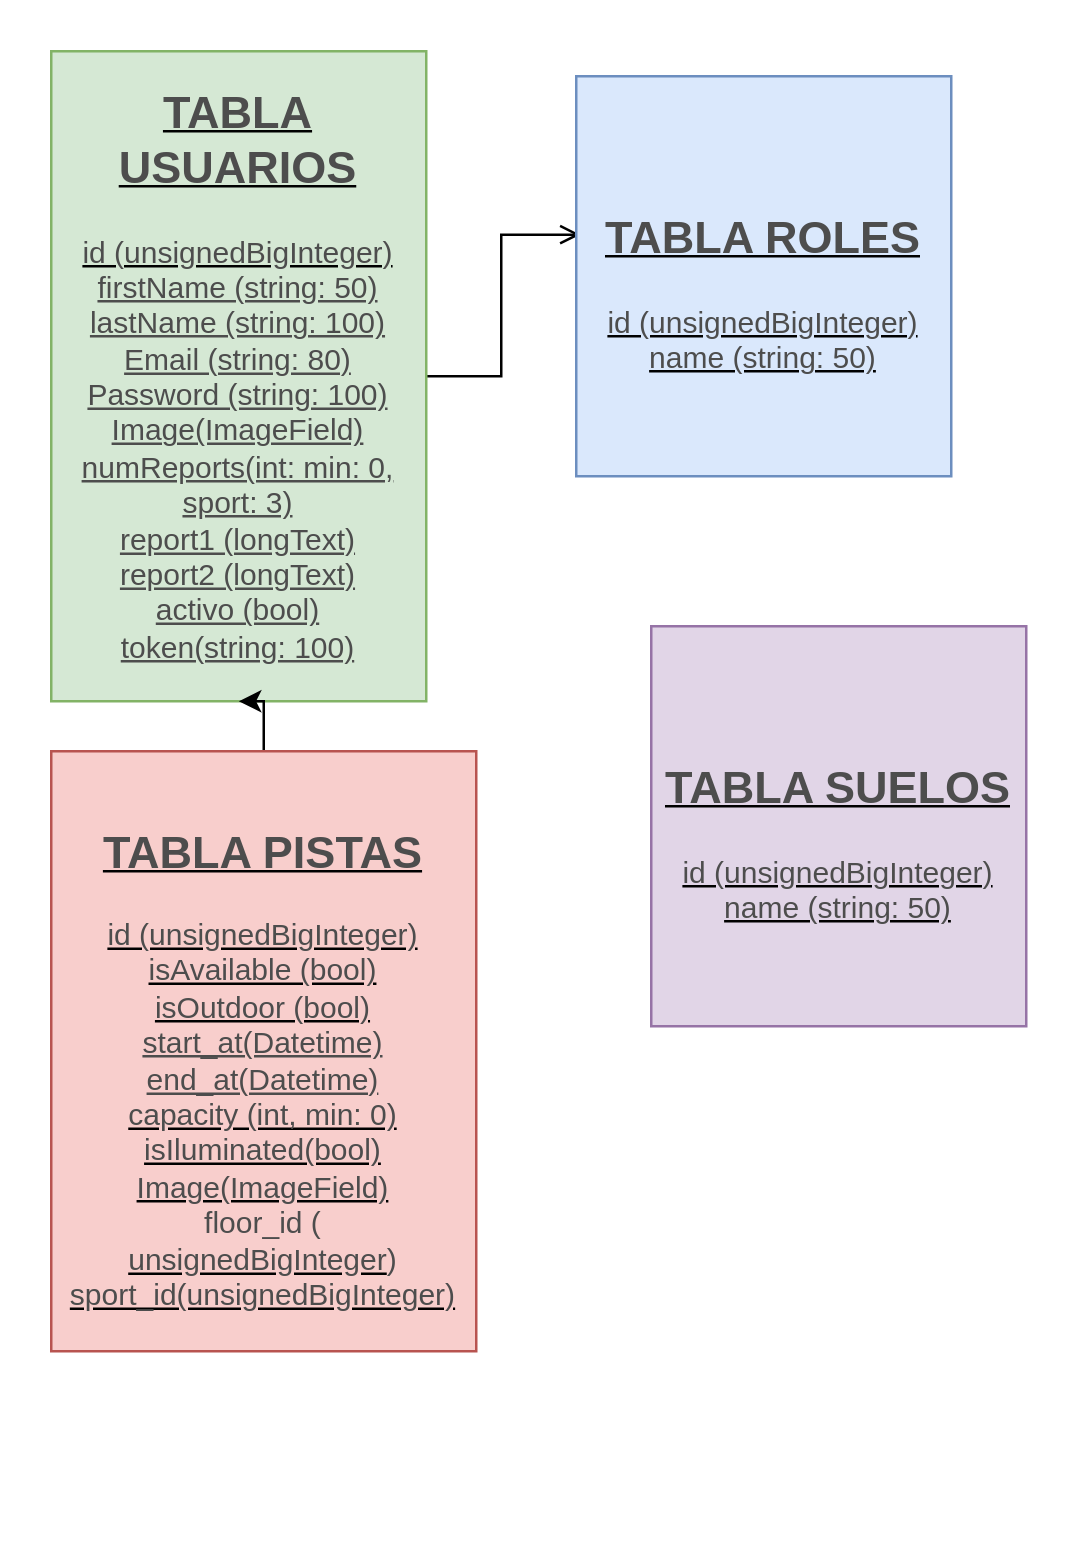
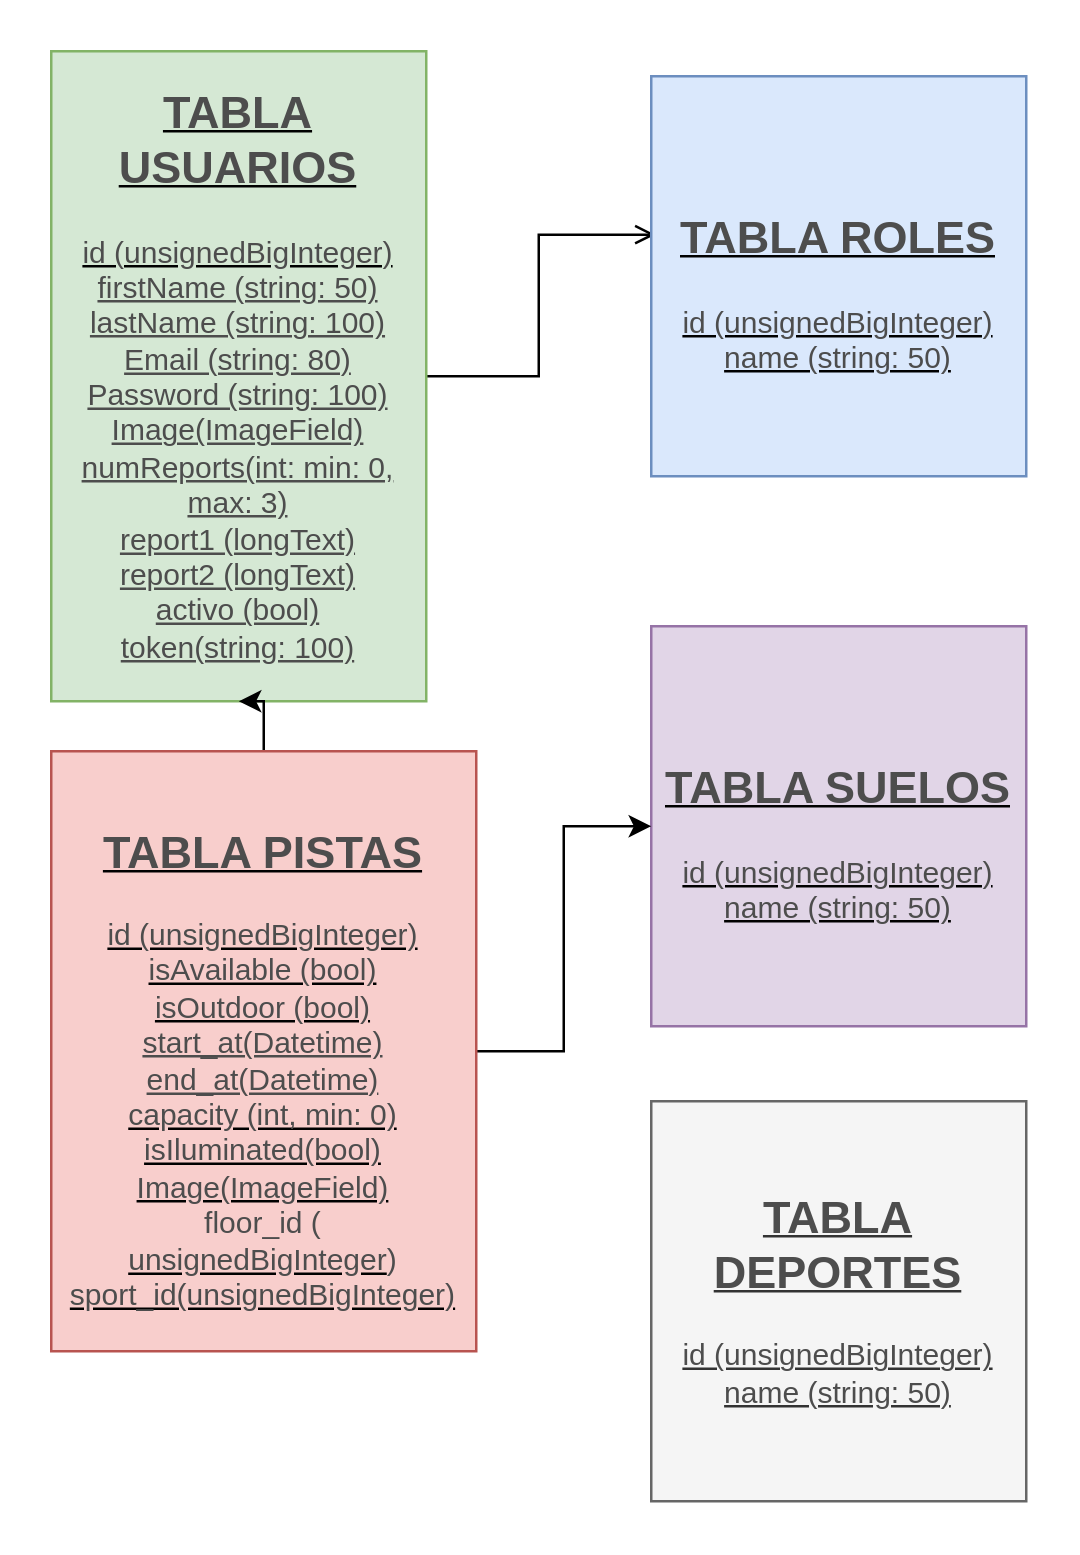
  <mxCell id="0" />
  <mxCell id="1" parent="0" />
  <mxCell id="2" style="edgeStyle=orthogonalEdgeStyle;rounded=0;orthogonalLoop=1;jettySize=auto;html=1;entryX=0.011;entryY=0.396;entryDx=0;entryDy=0;entryPerimeter=0;fontFamily=Helvetica;fontColor=#4D4D4D;endArrow=open;" edge="1" parent="1" source="3" target="5"><mxGeometry relative="1" as="geometry" /></mxCell>
- <mxCell id="3" value="&lt;h2&gt;&lt;u&gt;&lt;font color=&quot;#4d4d4d&quot;&gt;TABLA USUARIOS&lt;/font&gt;&lt;/u&gt;&lt;/h2&gt;&lt;div&gt;&lt;u&gt;&lt;font color=&quot;#4d4d4d&quot;&gt;id (unsignedBigInteger)&lt;/font&gt;&lt;/u&gt;&lt;/div&gt;&lt;div&gt;&lt;font color=&quot;#4d4d4d&quot;&gt;&lt;u&gt;firstName (string: 50)&lt;/u&gt;&lt;/font&gt;&lt;/div&gt;&lt;div&gt;&lt;u style=&quot;color: rgb(77 , 77 , 77)&quot;&gt;lastName (string: 100)&lt;/u&gt;&lt;font color=&quot;#4d4d4d&quot;&gt;&lt;u&gt;&lt;br&gt;&lt;/u&gt;&lt;/font&gt;&lt;/div&gt;&lt;div&gt;&lt;u style=&quot;color: rgb(77 , 77 , 77)&quot;&gt;Email (string: 80)&lt;/u&gt;&lt;u style=&quot;color: rgb(77 , 77 , 77)&quot;&gt;&lt;br&gt;&lt;/u&gt;&lt;/div&gt;&lt;div&gt;&lt;u style=&quot;color: rgb(77 , 77 , 77)&quot;&gt;Password (string: 100)&lt;/u&gt;&lt;/div&gt;&lt;div&gt;&lt;u style=&quot;color: rgb(77 , 77 , 77)&quot;&gt;Image(ImageField)&lt;/u&gt;&lt;u style=&quot;color: rgb(77 , 77 , 77)&quot;&gt;&lt;br&gt;&lt;/u&gt;&lt;/div&gt;&lt;div&gt;&lt;u style=&quot;color: rgb(77 , 77 , 77)&quot;&gt;numReports(int: min: 0, sport: 3)&lt;/u&gt;&lt;u style=&quot;color: rgb(77 , 77 , 77)&quot;&gt;&lt;br&gt;&lt;/u&gt;&lt;/div&gt;&lt;div&gt;&lt;u style=&quot;color: rgb(77 , 77 , 77)&quot;&gt;report1 (longText)&lt;/u&gt;&lt;u style=&quot;color: rgb(77 , 77 , 77)&quot;&gt;&lt;br&gt;&lt;/u&gt;&lt;/div&gt;&lt;div&gt;&lt;u style=&quot;color: rgb(77 , 77 , 77)&quot;&gt;report2 (longText)&lt;/u&gt;&lt;u style=&quot;color: rgb(77 , 77 , 77)&quot;&gt;&lt;br&gt;&lt;/u&gt;&lt;/div&gt;&lt;div&gt;&lt;u style=&quot;color: rgb(77 , 77 , 77)&quot;&gt;activo (bool)&lt;/u&gt;&lt;/div&gt;&lt;div&gt;&lt;u style=&quot;color: rgb(77 , 77 , 77)&quot;&gt;token(string: 100)&lt;/u&gt;&lt;/div&gt;&lt;div&gt;&lt;u style=&quot;color: rgb(77 , 77 , 77)&quot;&gt;&lt;br&gt;&lt;/u&gt;&lt;/div&gt;" style="rounded=0;whiteSpace=wrap;html=1;fillColor=#d5e8d4;strokeColor=#82b366;strokeWidth=1;perimeterSpacing=0;line-height:30px;" vertex="1" parent="1"><mxGeometry x="20" y="20" width="150" height="260" as="geometry" /></mxCell>
+ <mxCell id="3" value="&lt;h2&gt;&lt;u&gt;&lt;font color=&quot;#4d4d4d&quot;&gt;TABLA USUARIOS&lt;/font&gt;&lt;/u&gt;&lt;/h2&gt;&lt;div&gt;&lt;u&gt;&lt;font color=&quot;#4d4d4d&quot;&gt;id (unsignedBigInteger)&lt;/font&gt;&lt;/u&gt;&lt;/div&gt;&lt;div&gt;&lt;font color=&quot;#4d4d4d&quot;&gt;&lt;u&gt;firstName (string: 50)&lt;/u&gt;&lt;/font&gt;&lt;/div&gt;&lt;div&gt;&lt;u style=&quot;color: rgb(77 , 77 , 77)&quot;&gt;lastName (string: 100)&lt;/u&gt;&lt;font color=&quot;#4d4d4d&quot;&gt;&lt;u&gt;&lt;br&gt;&lt;/u&gt;&lt;/font&gt;&lt;/div&gt;&lt;div&gt;&lt;u style=&quot;color: rgb(77 , 77 , 77)&quot;&gt;Email (string: 80)&lt;/u&gt;&lt;u style=&quot;color: rgb(77 , 77 , 77)&quot;&gt;&lt;br&gt;&lt;/u&gt;&lt;/div&gt;&lt;div&gt;&lt;u style=&quot;color: rgb(77 , 77 , 77)&quot;&gt;Password (string: 100)&lt;/u&gt;&lt;/div&gt;&lt;div&gt;&lt;u style=&quot;color: rgb(77 , 77 , 77)&quot;&gt;Image(ImageField)&lt;/u&gt;&lt;u style=&quot;color: rgb(77 , 77 , 77)&quot;&gt;&lt;br&gt;&lt;/u&gt;&lt;/div&gt;&lt;div&gt;&lt;u style=&quot;color: rgb(77 , 77 , 77)&quot;&gt;numReports(int: min: 0, max: 3)&lt;/u&gt;&lt;u style=&quot;color: rgb(77 , 77 , 77)&quot;&gt;&lt;br&gt;&lt;/u&gt;&lt;/div&gt;&lt;div&gt;&lt;u style=&quot;color: rgb(77 , 77 , 77)&quot;&gt;report1 (longText)&lt;/u&gt;&lt;u style=&quot;color: rgb(77 , 77 , 77)&quot;&gt;&lt;br&gt;&lt;/u&gt;&lt;/div&gt;&lt;div&gt;&lt;u style=&quot;color: rgb(77 , 77 , 77)&quot;&gt;report2 (longText)&lt;/u&gt;&lt;u style=&quot;color: rgb(77 , 77 , 77)&quot;&gt;&lt;br&gt;&lt;/u&gt;&lt;/div&gt;&lt;div&gt;&lt;u style=&quot;color: rgb(77 , 77 , 77)&quot;&gt;activo (bool)&lt;/u&gt;&lt;/div&gt;&lt;div&gt;&lt;u style=&quot;color: rgb(77 , 77 , 77)&quot;&gt;token(string: 100)&lt;/u&gt;&lt;/div&gt;&lt;div&gt;&lt;u style=&quot;color: rgb(77 , 77 , 77)&quot;&gt;&lt;br&gt;&lt;/u&gt;&lt;/div&gt;" style="rounded=0;whiteSpace=wrap;html=1;fillColor=#d5e8d4;strokeColor=#82b366;strokeWidth=1;perimeterSpacing=0;line-height:30px;" vertex="1" parent="1"><mxGeometry x="20" y="20" width="150" height="260" as="geometry" /></mxCell>
  <mxCell id="4" value="&lt;h2&gt;&lt;u&gt;&lt;font color=&quot;#4d4d4d&quot;&gt;TABLA SUELOS&lt;/font&gt;&lt;/u&gt;&lt;/h2&gt;&lt;div&gt;&lt;div&gt;&lt;u&gt;&lt;font color=&quot;#4d4d4d&quot;&gt;id (unsignedBigInteger)&lt;/font&gt;&lt;/u&gt;&lt;/div&gt;&lt;/div&gt;&lt;div&gt;&lt;u&gt;&lt;font color=&quot;#4d4d4d&quot;&gt;name (string: 50)&lt;/font&gt;&lt;/u&gt;&lt;u&gt;&lt;font color=&quot;#4d4d4d&quot;&gt;&lt;br&gt;&lt;/font&gt;&lt;/u&gt;&lt;/div&gt;" style="rounded=0;whiteSpace=wrap;html=1;fillColor=#e1d5e7;strokeColor=#9673a6;" vertex="1" parent="1"><mxGeometry x="260" y="250" width="150" height="160" as="geometry" /></mxCell>
- <mxCell id="5" value="&lt;h2&gt;&lt;u&gt;&lt;font color=&quot;#4d4d4d&quot;&gt;TABLA ROLES&lt;/font&gt;&lt;/u&gt;&lt;/h2&gt;&lt;div&gt;&lt;div&gt;&lt;u&gt;&lt;font color=&quot;#4d4d4d&quot;&gt;id (unsignedBigInteger)&lt;/font&gt;&lt;/u&gt;&lt;/div&gt;&lt;/div&gt;&lt;div&gt;&lt;u&gt;&lt;font color=&quot;#4d4d4d&quot;&gt;name (string: 50)&lt;/font&gt;&lt;/u&gt;&lt;/div&gt;" style="rounded=0;whiteSpace=wrap;html=1;fillColor=#dae8fc;strokeColor=#6c8ebf;" vertex="1" parent="1"><mxGeometry x="230" y="30" width="150" height="160" as="geometry" /></mxCell>
+ <mxCell id="5" value="&lt;h2&gt;&lt;u&gt;&lt;font color=&quot;#4d4d4d&quot;&gt;TABLA ROLES&lt;/font&gt;&lt;/u&gt;&lt;/h2&gt;&lt;div&gt;&lt;div&gt;&lt;u&gt;&lt;font color=&quot;#4d4d4d&quot;&gt;id (unsignedBigInteger)&lt;/font&gt;&lt;/u&gt;&lt;/div&gt;&lt;/div&gt;&lt;div&gt;&lt;u&gt;&lt;font color=&quot;#4d4d4d&quot;&gt;name (string: 50)&lt;/font&gt;&lt;/u&gt;&lt;/div&gt;" style="rounded=0;whiteSpace=wrap;html=1;fillColor=#dae8fc;strokeColor=#6c8ebf;" vertex="1" parent="1"><mxGeometry x="260" y="30" width="150" height="160" as="geometry" /></mxCell>
+ <mxCell id="6" style="edgeStyle=orthogonalEdgeStyle;rounded=0;orthogonalLoop=1;jettySize=auto;html=1;fontFamily=Helvetica;fontColor=#4D4D4D;" edge="1" parent="1" source="8" target="4"><mxGeometry relative="1" as="geometry" /></mxCell>
  <mxCell id="7" style="edgeStyle=orthogonalEdgeStyle;rounded=0;orthogonalLoop=1;jettySize=auto;html=1;fontFamily=Helvetica;fontColor=#4D4D4D;" edge="1" parent="1" source="8" target="3"><mxGeometry relative="1" as="geometry" /></mxCell>
  <mxCell id="8" value="&lt;h2&gt;&lt;u&gt;&lt;font color=&quot;#4d4d4d&quot;&gt;TABLA PISTAS&lt;/font&gt;&lt;/u&gt;&lt;/h2&gt;&lt;div&gt;&lt;div&gt;&lt;u&gt;&lt;font color=&quot;#4d4d4d&quot;&gt;id (unsignedBigInteger)&lt;/font&gt;&lt;/u&gt;&lt;/div&gt;&lt;/div&gt;&lt;div&gt;&lt;u&gt;&lt;font color=&quot;#4d4d4d&quot;&gt;isAvailable (bool)&lt;/font&gt;&lt;/u&gt;&lt;/div&gt;&lt;div&gt;&lt;u&gt;&lt;font color=&quot;#4d4d4d&quot;&gt;isOutdoor (bool)&lt;/font&gt;&lt;/u&gt;&lt;/div&gt;&lt;div&gt;&lt;font color=&quot;#4d4d4d&quot;&gt;&lt;u&gt;start_at(Datetime)&lt;/u&gt;&lt;/font&gt;&lt;/div&gt;&lt;div&gt;&lt;u style=&quot;color: rgb(77 , 77 , 77)&quot;&gt;end_at(Datetime)&lt;/u&gt;&lt;font color=&quot;#4d4d4d&quot;&gt;&lt;u&gt;&lt;br&gt;&lt;/u&gt;&lt;/font&gt;&lt;/div&gt;&lt;div&gt;&lt;u&gt;&lt;font color=&quot;#4d4d4d&quot;&gt;capacity (int, min: 0)&lt;/font&gt;&lt;/u&gt;&lt;/div&gt;&lt;div&gt;&lt;u&gt;&lt;font color=&quot;#4d4d4d&quot;&gt;isIluminated(bool)&lt;/font&gt;&lt;/u&gt;&lt;/div&gt;&lt;div&gt;&lt;u&gt;&lt;font color=&quot;#4d4d4d&quot;&gt;Image(ImageField)&lt;/font&gt;&lt;/u&gt;&lt;/div&gt;&lt;div&gt;&lt;font color=&quot;#4d4d4d&quot;&gt;floor_id (&lt;/font&gt;&lt;/div&gt;&lt;u&gt;&lt;font color=&quot;#4d4d4d&quot;&gt;unsignedBigInteger&lt;/font&gt;&lt;/u&gt;&lt;span style=&quot;color: rgb(77 , 77 , 77)&quot;&gt;)&lt;br&gt;&lt;/span&gt;&lt;u&gt;&lt;font color=&quot;#4d4d4d&quot;&gt;sport_id(unsignedBigInteger)&lt;br&gt;&lt;/font&gt;&lt;/u&gt;" style="rounded=0;whiteSpace=wrap;html=1;fillColor=#f8cecc;strokeColor=#b85450;" vertex="1" parent="1"><mxGeometry x="20" y="300" width="170" height="240" as="geometry" /></mxCell>
+ <mxCell id="9" value="&lt;h2&gt;&lt;u&gt;&lt;font color=&quot;#4d4d4d&quot;&gt;TABLA DEPORTES&lt;/font&gt;&lt;/u&gt;&lt;/h2&gt;&lt;div&gt;&lt;div&gt;&lt;u&gt;&lt;font color=&quot;#4d4d4d&quot;&gt;id (unsignedBigInteger)&lt;/font&gt;&lt;/u&gt;&lt;/div&gt;&lt;/div&gt;&lt;div&gt;&lt;u&gt;&lt;font color=&quot;#4d4d4d&quot;&gt;name (string: 50)&lt;/font&gt;&lt;/u&gt;&lt;/div&gt;&lt;div&gt;&lt;u&gt;&lt;font color=&quot;#4d4d4d&quot;&gt;&lt;br&gt;&lt;/font&gt;&lt;/u&gt;&lt;/div&gt;" style="rounded=0;whiteSpace=wrap;html=1;fillColor=#f5f5f5;strokeColor=#666666;fontColor=#333333;" vertex="1" parent="1"><mxGeometry x="260" y="440" width="150" height="160" as="geometry" /></mxCell>
